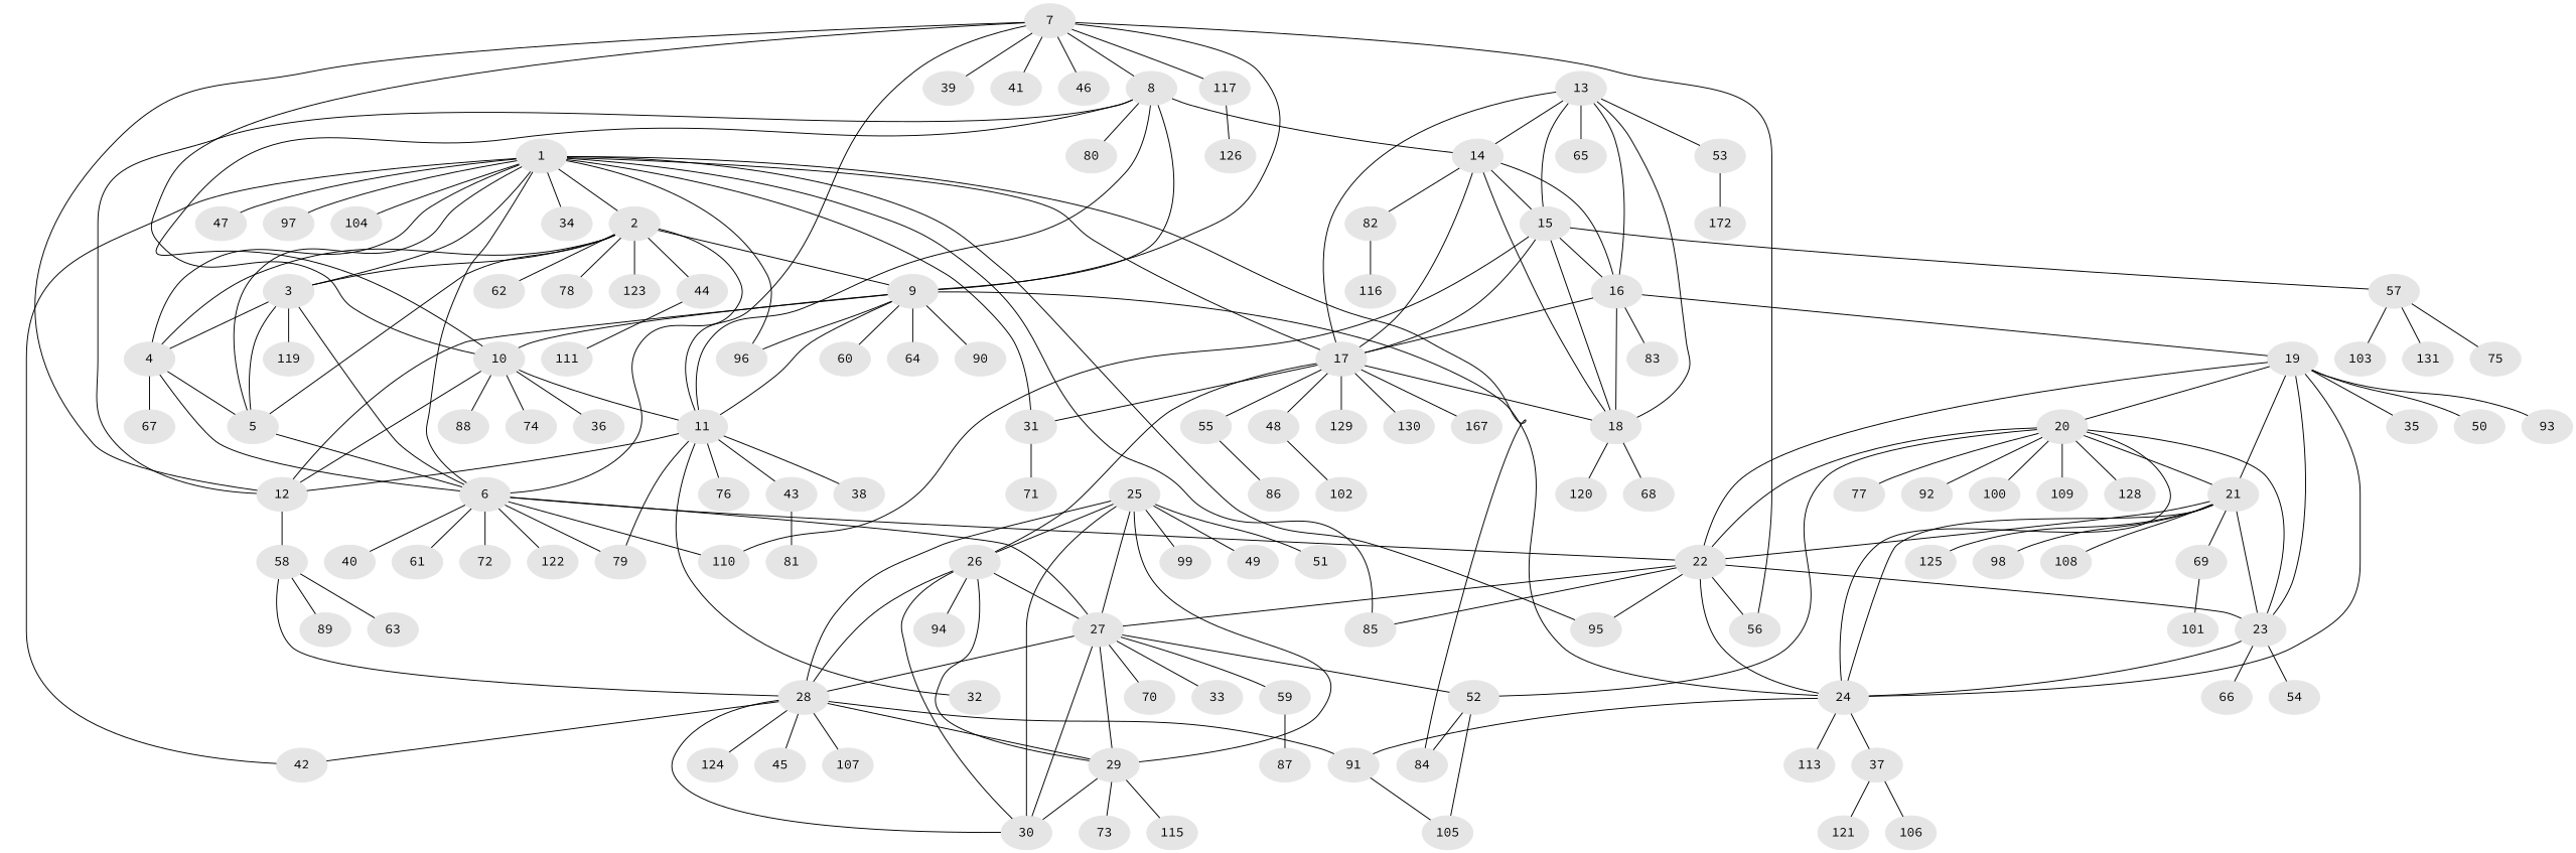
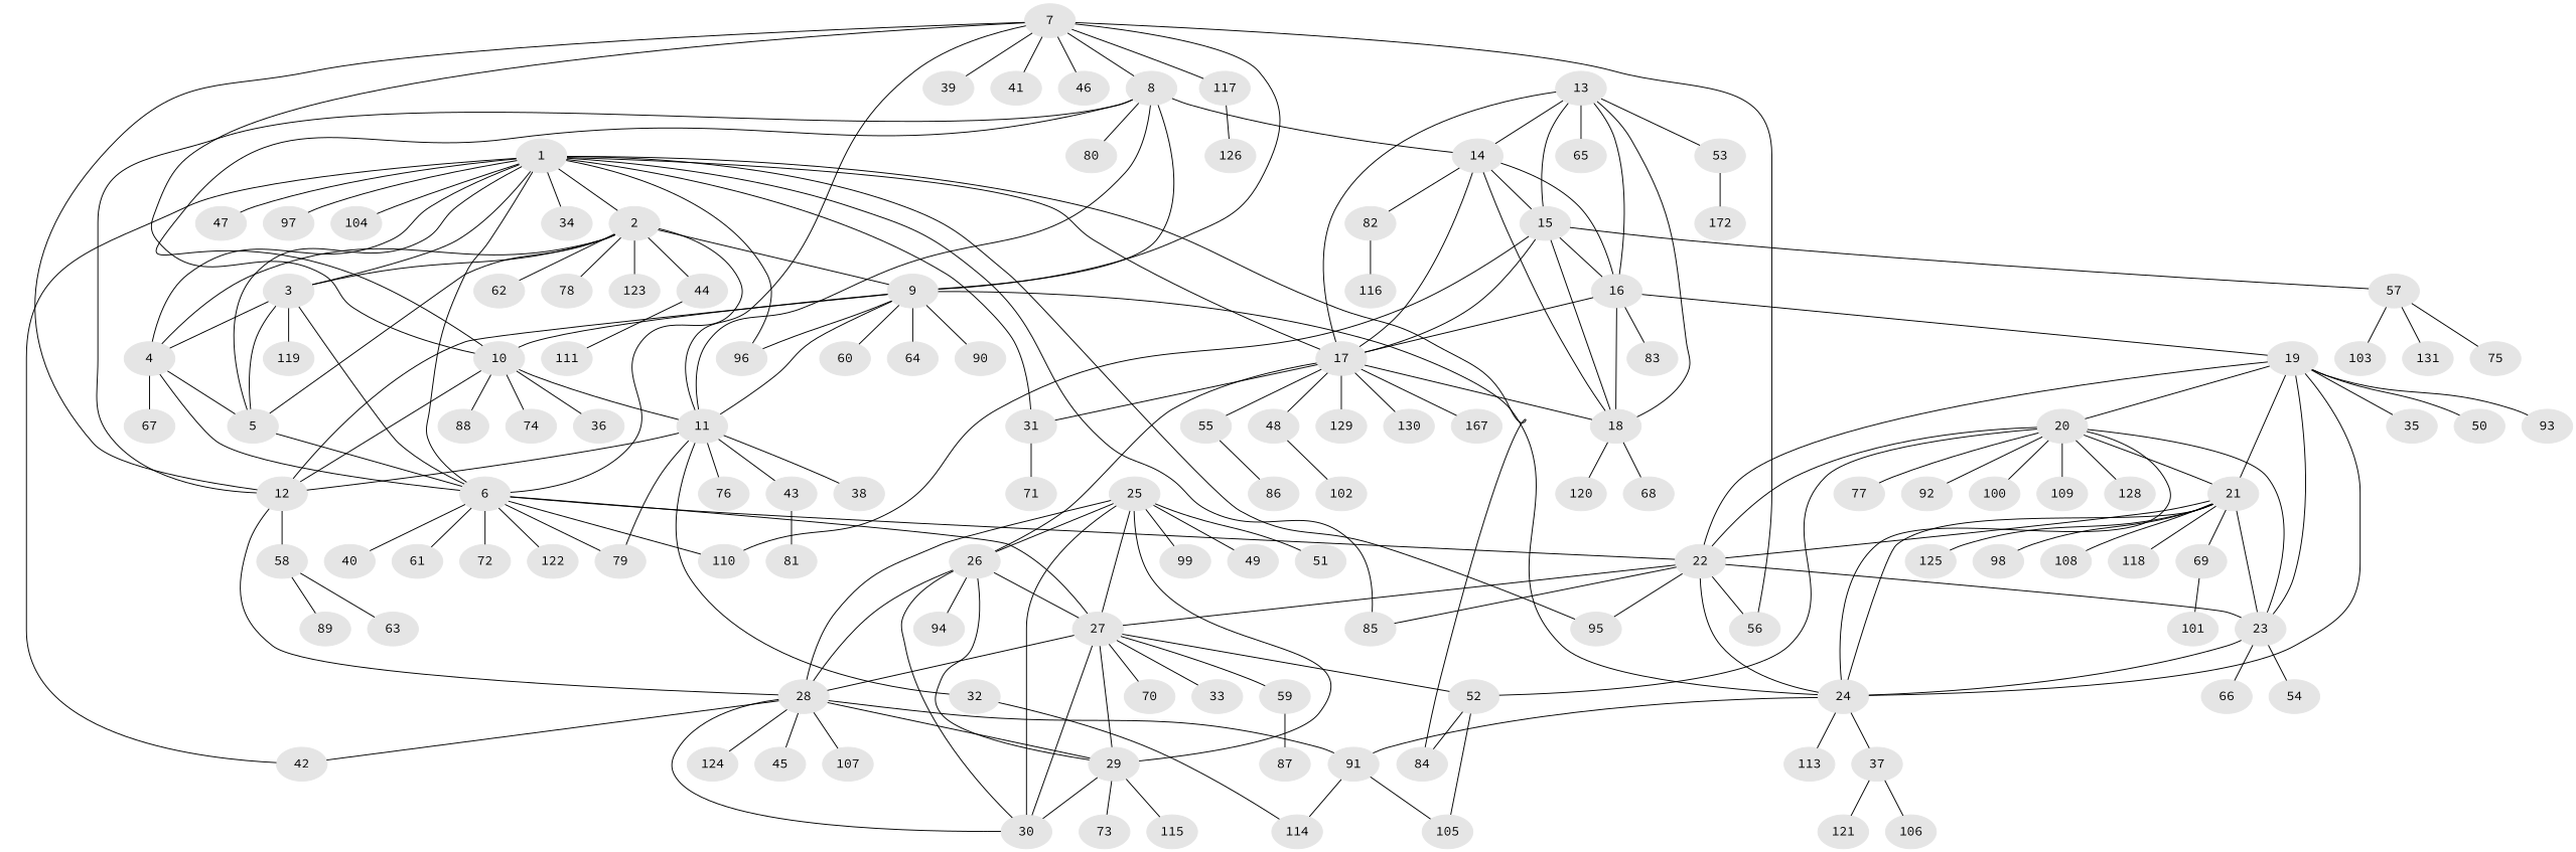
  graph {
    fontname="Source Code Pro"
    node [color=gray90 fontname="Source Code Pro" style=filled]
    edge [fontname="Source Code Pro"]
    1
    2
    3
    4
    5
    6
    17
    31
    34
    42
    47
    84
    85
    95
    96
    97
    104
    9
    44
    62
    78
    123
    119
    67
    22
    27
    40
    61
    72
    79
    110
    122
    18
    26
    48
    55
    n37 [label=167]
    129
    130
    71
    10
    11
    12
    24
    60
    64
    90
    111
    56
    23
    28
    52
    29
    30
    33
    59
    70
    7
    8
    39
    41
    46
    117
    14
    80
    36
    74
    88
    32
    38
    43
    76
    58
    126
    15
    16
    82
    37
    91
    113
+   114
    81
    45
    107
    124
    63
    89
    13
    53
    65
    57
    19
    83
    68
    120
    n96 [label=172]
    116
    75
    103
    131
    20
    21
    35
    50
    93
    94
    102
    86
    77
    92
    100
    109
    128
    69
    98
    108
+   118
    125
    54
    66
    105
    101
    106
    121
    25
    49
    51
    99
    73
    115
    87
    1 -- 2
    1 -- 3
    1 -- 4
    1 -- 5
    1 -- 6
    1 -- 17
    1 -- 31
    1 -- 34
    1 -- 42
    1 -- 47
    1 -- 84
    1 -- 85
    1 -- 95
    1 -- 96
    1 -- 97
    1 -- 104
    2 -- 3
    2 -- 4
    2 -- 5
    2 -- 6
    2 -- 9
    2 -- 44
    2 -- 62
    2 -- 78
    2 -- 123
    3 -- 4
    3 -- 5
    3 -- 6
    3 -- 119
    4 -- 5
    4 -- 6
    4 -- 67
    5 -- 6
    6 -- 22
    6 -- 27
    6 -- 40
    6 -- 61
    6 -- 72
    6 -- 79
    6 -- 110
    6 -- 122
    17 -- 31
    17 -- 18
    17 -- 26
    17 -- 48
    17 -- 55
    17 -- n37
    17 -- 129
    17 -- 130
    31 -- 71
    9 -- 96
    9 -- 10
    9 -- 11
    9 -- 12
    9 -- 24
    9 -- 60
    9 -- 64
    9 -- 90
    44 -- 111
    22 -- 85
    22 -- 95
    22 -- 27
    22 -- 24
    22 -- 56
    22 -- 23
    27 -- 28
    27 -- 52
    27 -- 29
    27 -- 30
    27 -- 33
    27 -- 59
    27 -- 70
    18 -- 68
    18 -- 120
    26 -- 27
    26 -- 28
    26 -- 29
    26 -- 30
    26 -- 94
    48 -- 102
    55 -- 86
    10 -- 11
    10 -- 12
    10 -- 36
    10 -- 74
    10 -- 88
    11 -- 79
    11 -- 12
    11 -- 32
    11 -- 38
    11 -- 43
    11 -- 76
-   58 -- 28
+   12 -- 28
    12 -- 58
    24 -- 37
    24 -- 91
    24 -- 113
    23 -- 24
    23 -- 54
    23 -- 66
    28 -- 42
    28 -- 29
    28 -- 30
    28 -- 91
    28 -- 45
    28 -- 107
    28 -- 124
    52 -- 84
    52 -- 105
    29 -- 30
    29 -- 73
    29 -- 115
    59 -- 87
    7 -- 9
    7 -- 10
    7 -- 11
    7 -- 12
    7 -- 56
    7 -- 8
    7 -- 39
    7 -- 41
    7 -- 46
    7 -- 117
    8 -- 9
    8 -- 10
    8 -- 11
    8 -- 12
    8 -- 14
    8 -- 80
    117 -- 126
    14 -- 17
    14 -- 18
    14 -- 15
    14 -- 16
    14 -- 82
+   32 -- 114
    43 -- 81
    58 -- 63
    58 -- 89
    15 -- 17
    15 -- 110
    15 -- 18
    15 -- 16
    15 -- 57
    16 -- 17
    16 -- 18
    16 -- 19
    16 -- 83
    82 -- 116
    37 -- 106
    37 -- 121
+   91 -- 114
    91 -- 105
    13 -- 17
    13 -- 18
    13 -- 14
    13 -- 15
    13 -- 16
    13 -- 53
    13 -- 65
    53 -- n96
    57 -- 75
    57 -- 103
    57 -- 131
    19 -- 22
    19 -- 24
    19 -- 23
    19 -- 20
    19 -- 21
    19 -- 35
    19 -- 50
    19 -- 93
    20 -- 22
    20 -- 24
    20 -- 23
    20 -- 52
    20 -- 21
    20 -- 77
    20 -- 92
    20 -- 100
    20 -- 109
    20 -- 128
    21 -- 22
    21 -- 24
    21 -- 23
    21 -- 69
    21 -- 98
    21 -- 108
+   21 -- 118
    21 -- 125
    69 -- 101
    25 -- 27
    25 -- 26
    25 -- 28
    25 -- 29
    25 -- 30
    25 -- 49
    25 -- 51
    25 -- 99
  }
